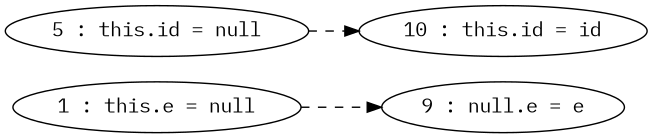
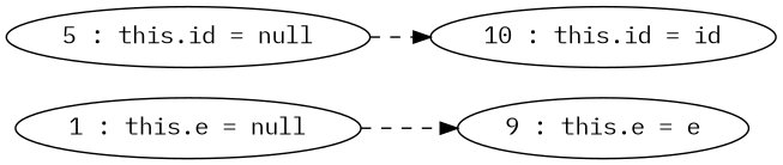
  digraph {
    fontname="IBM Plex Mono"
    rankdir=LR
    node [fontname="IBM Plex Mono"]
    edge [fontname="IBM Plex Mono" style=dashed]
    n1 [label="1 : this.e = null"]
-   "9 : this.e = e" [label="9 : null.e = e"]
+   "9 : this.e = e"
    "5 : this.id = null"
    "10 : this.id = id"
    n1 -> "9 : this.e = e"
    "5 : this.id = null" -> "10 : this.id = id"
  }
